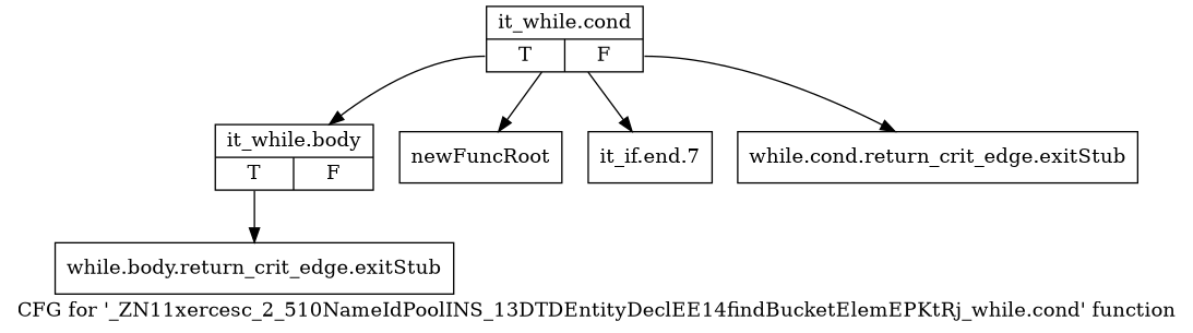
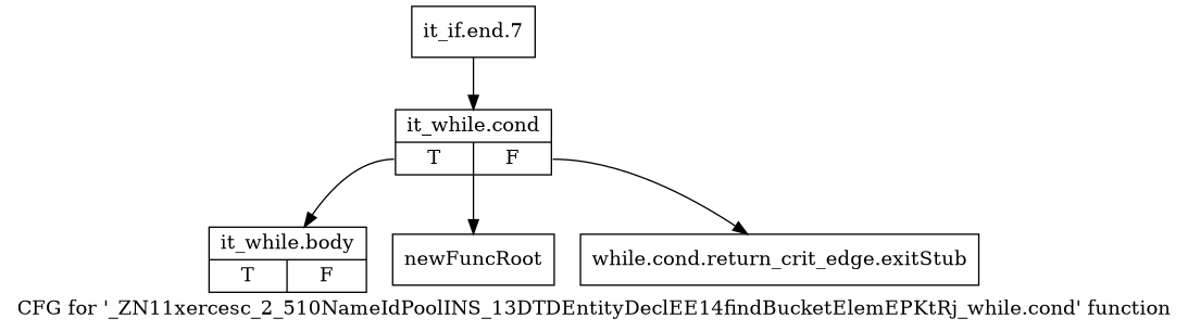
  digraph {
    label="CFG for '_ZN11xercesc_2_510NameIdPoolINS_13DTDEntityDeclEE14findBucketElemEPKtRj_while.cond' function"
    node [shape=record]
    n1 [label="{newFuncRoot}"]
    n2 [label="{it_while.cond|{<s0>T|<s1>F}}"]
    n3 [label="{while.cond.return_crit_edge.exitStub}"]
    n4 [label="{it_while.body|{<s0>T|<s1>F}}"]
-   n5 [label="{while.body.return_crit_edge.exitStub}"]
    n6 [label="{it_if.end.7}"]
    n2 -> n1
    n2 -> n3 [tailport=s1]
    n2 -> n4 [tailport=s0]
-   n4 -> n5 [tailport=s0]
-   n2 -> n6
+   n6 -> n2
  }
